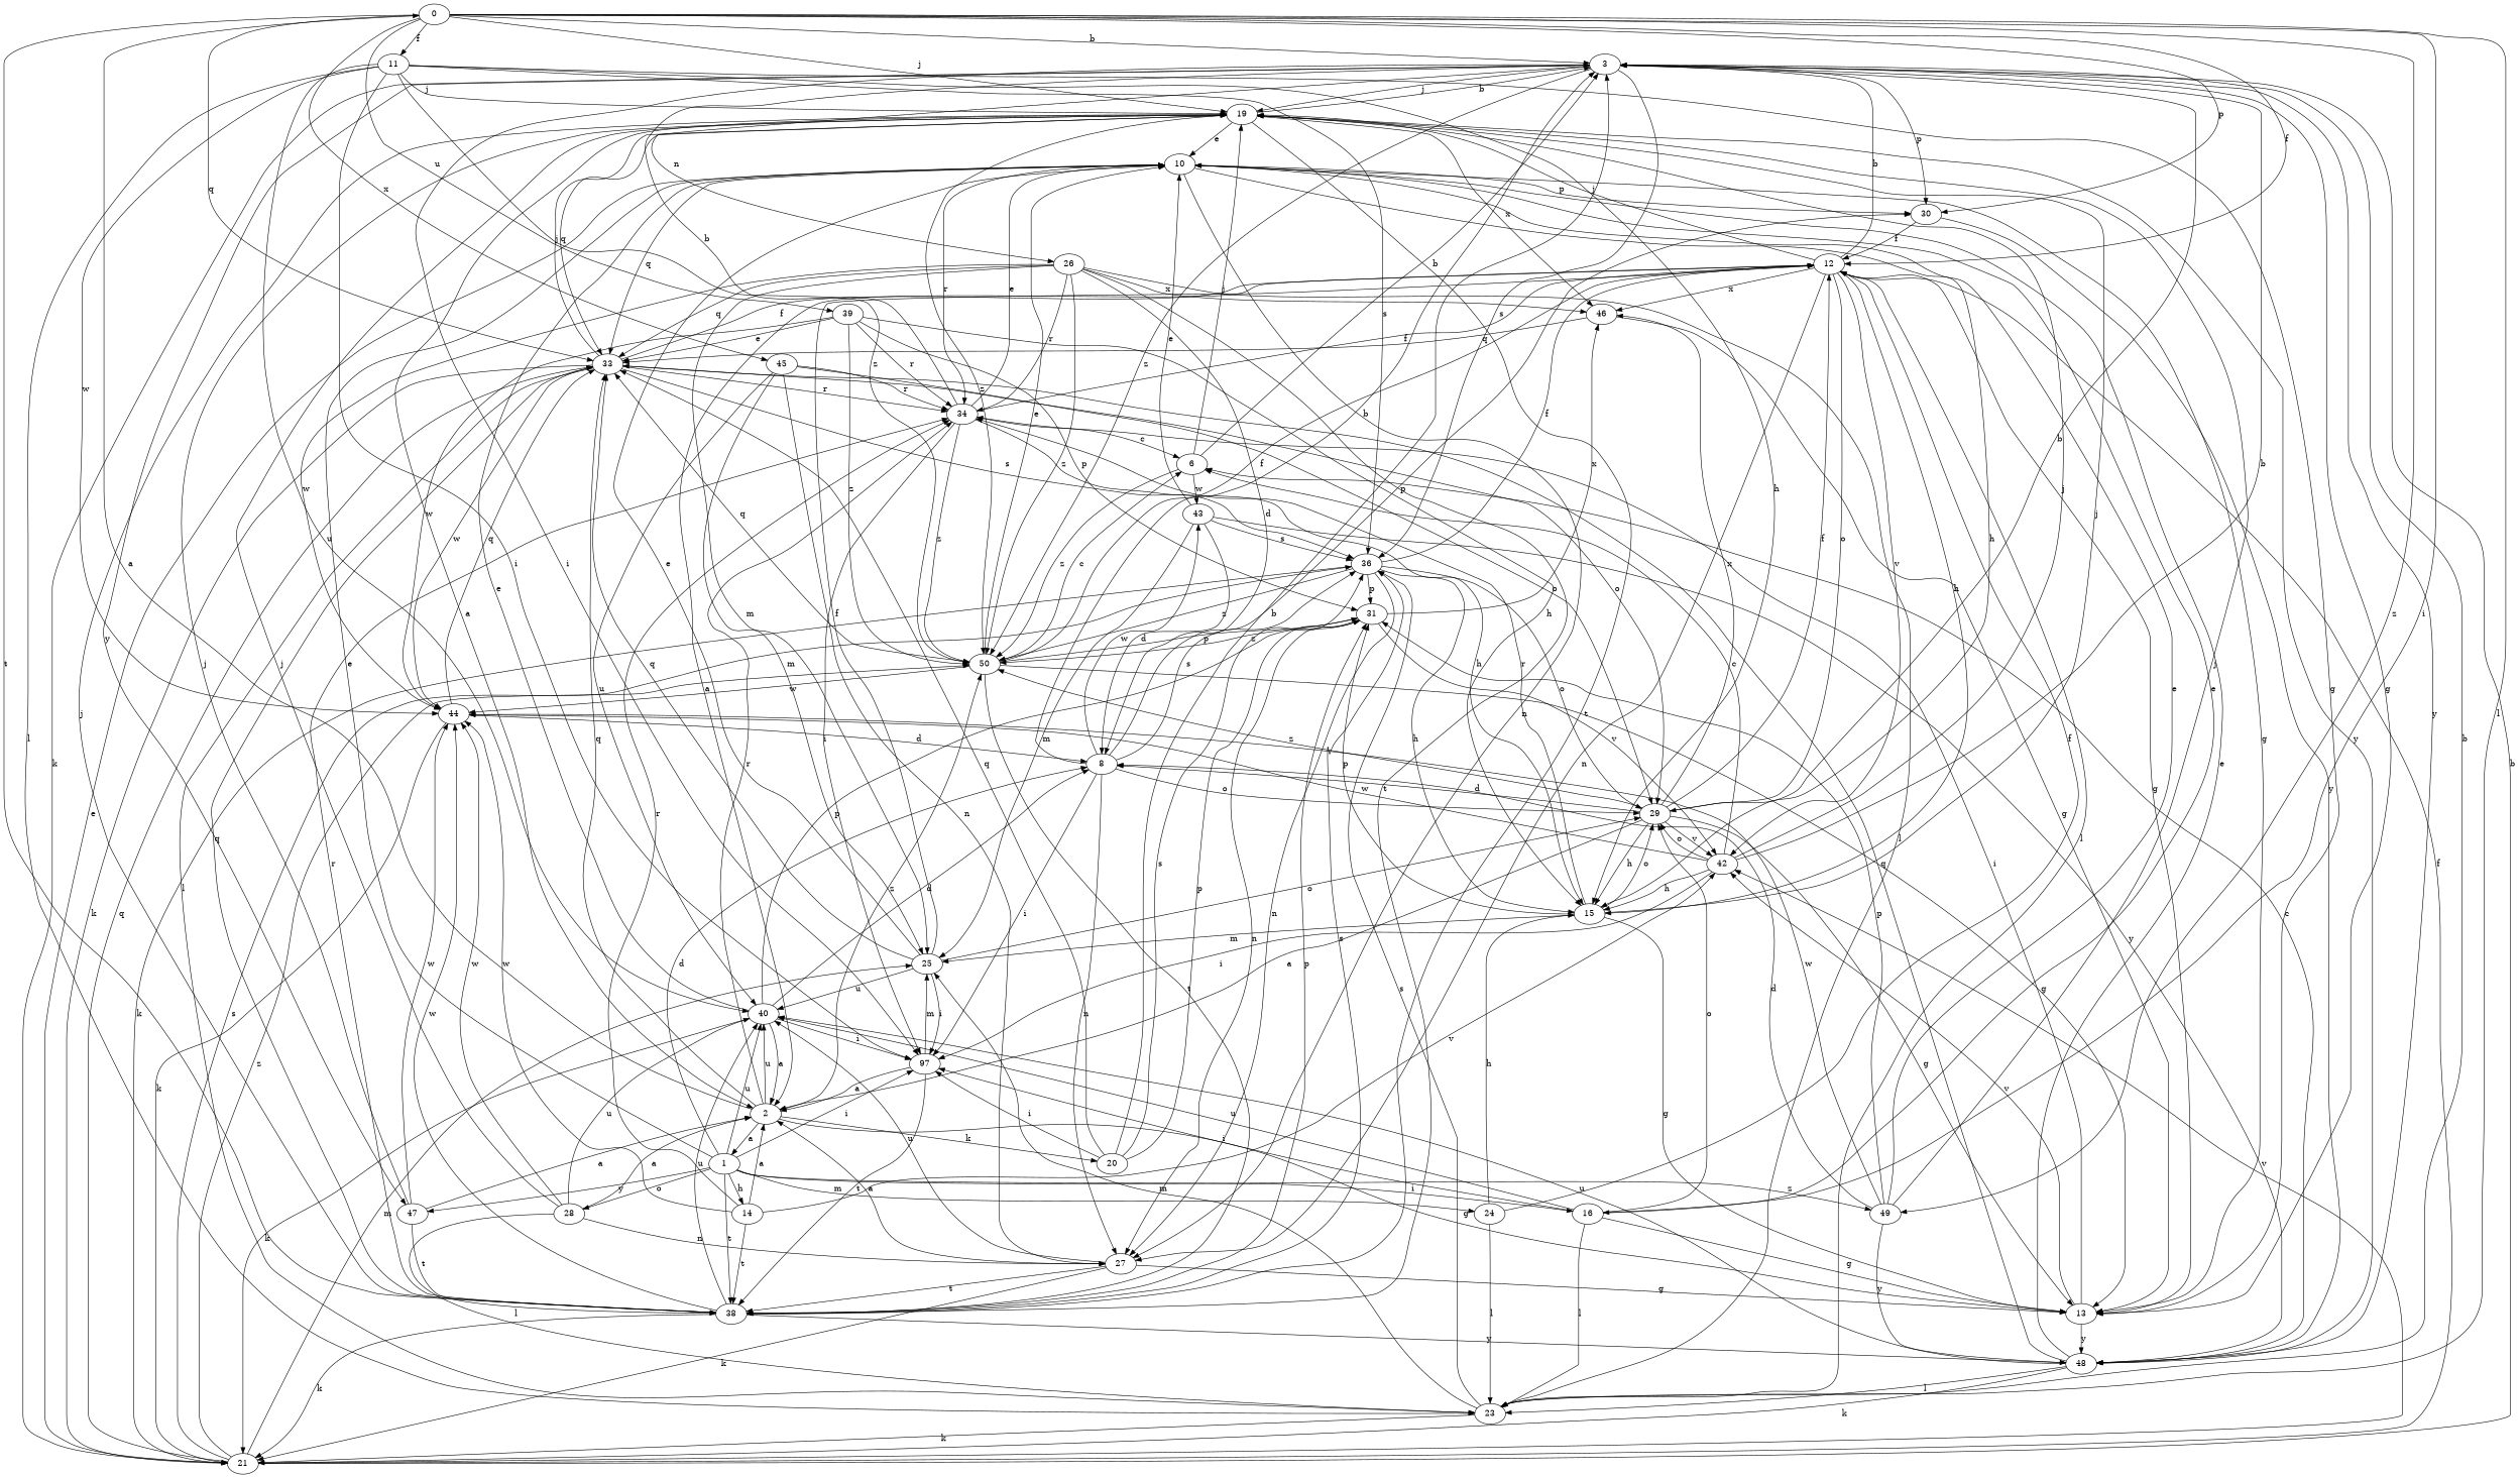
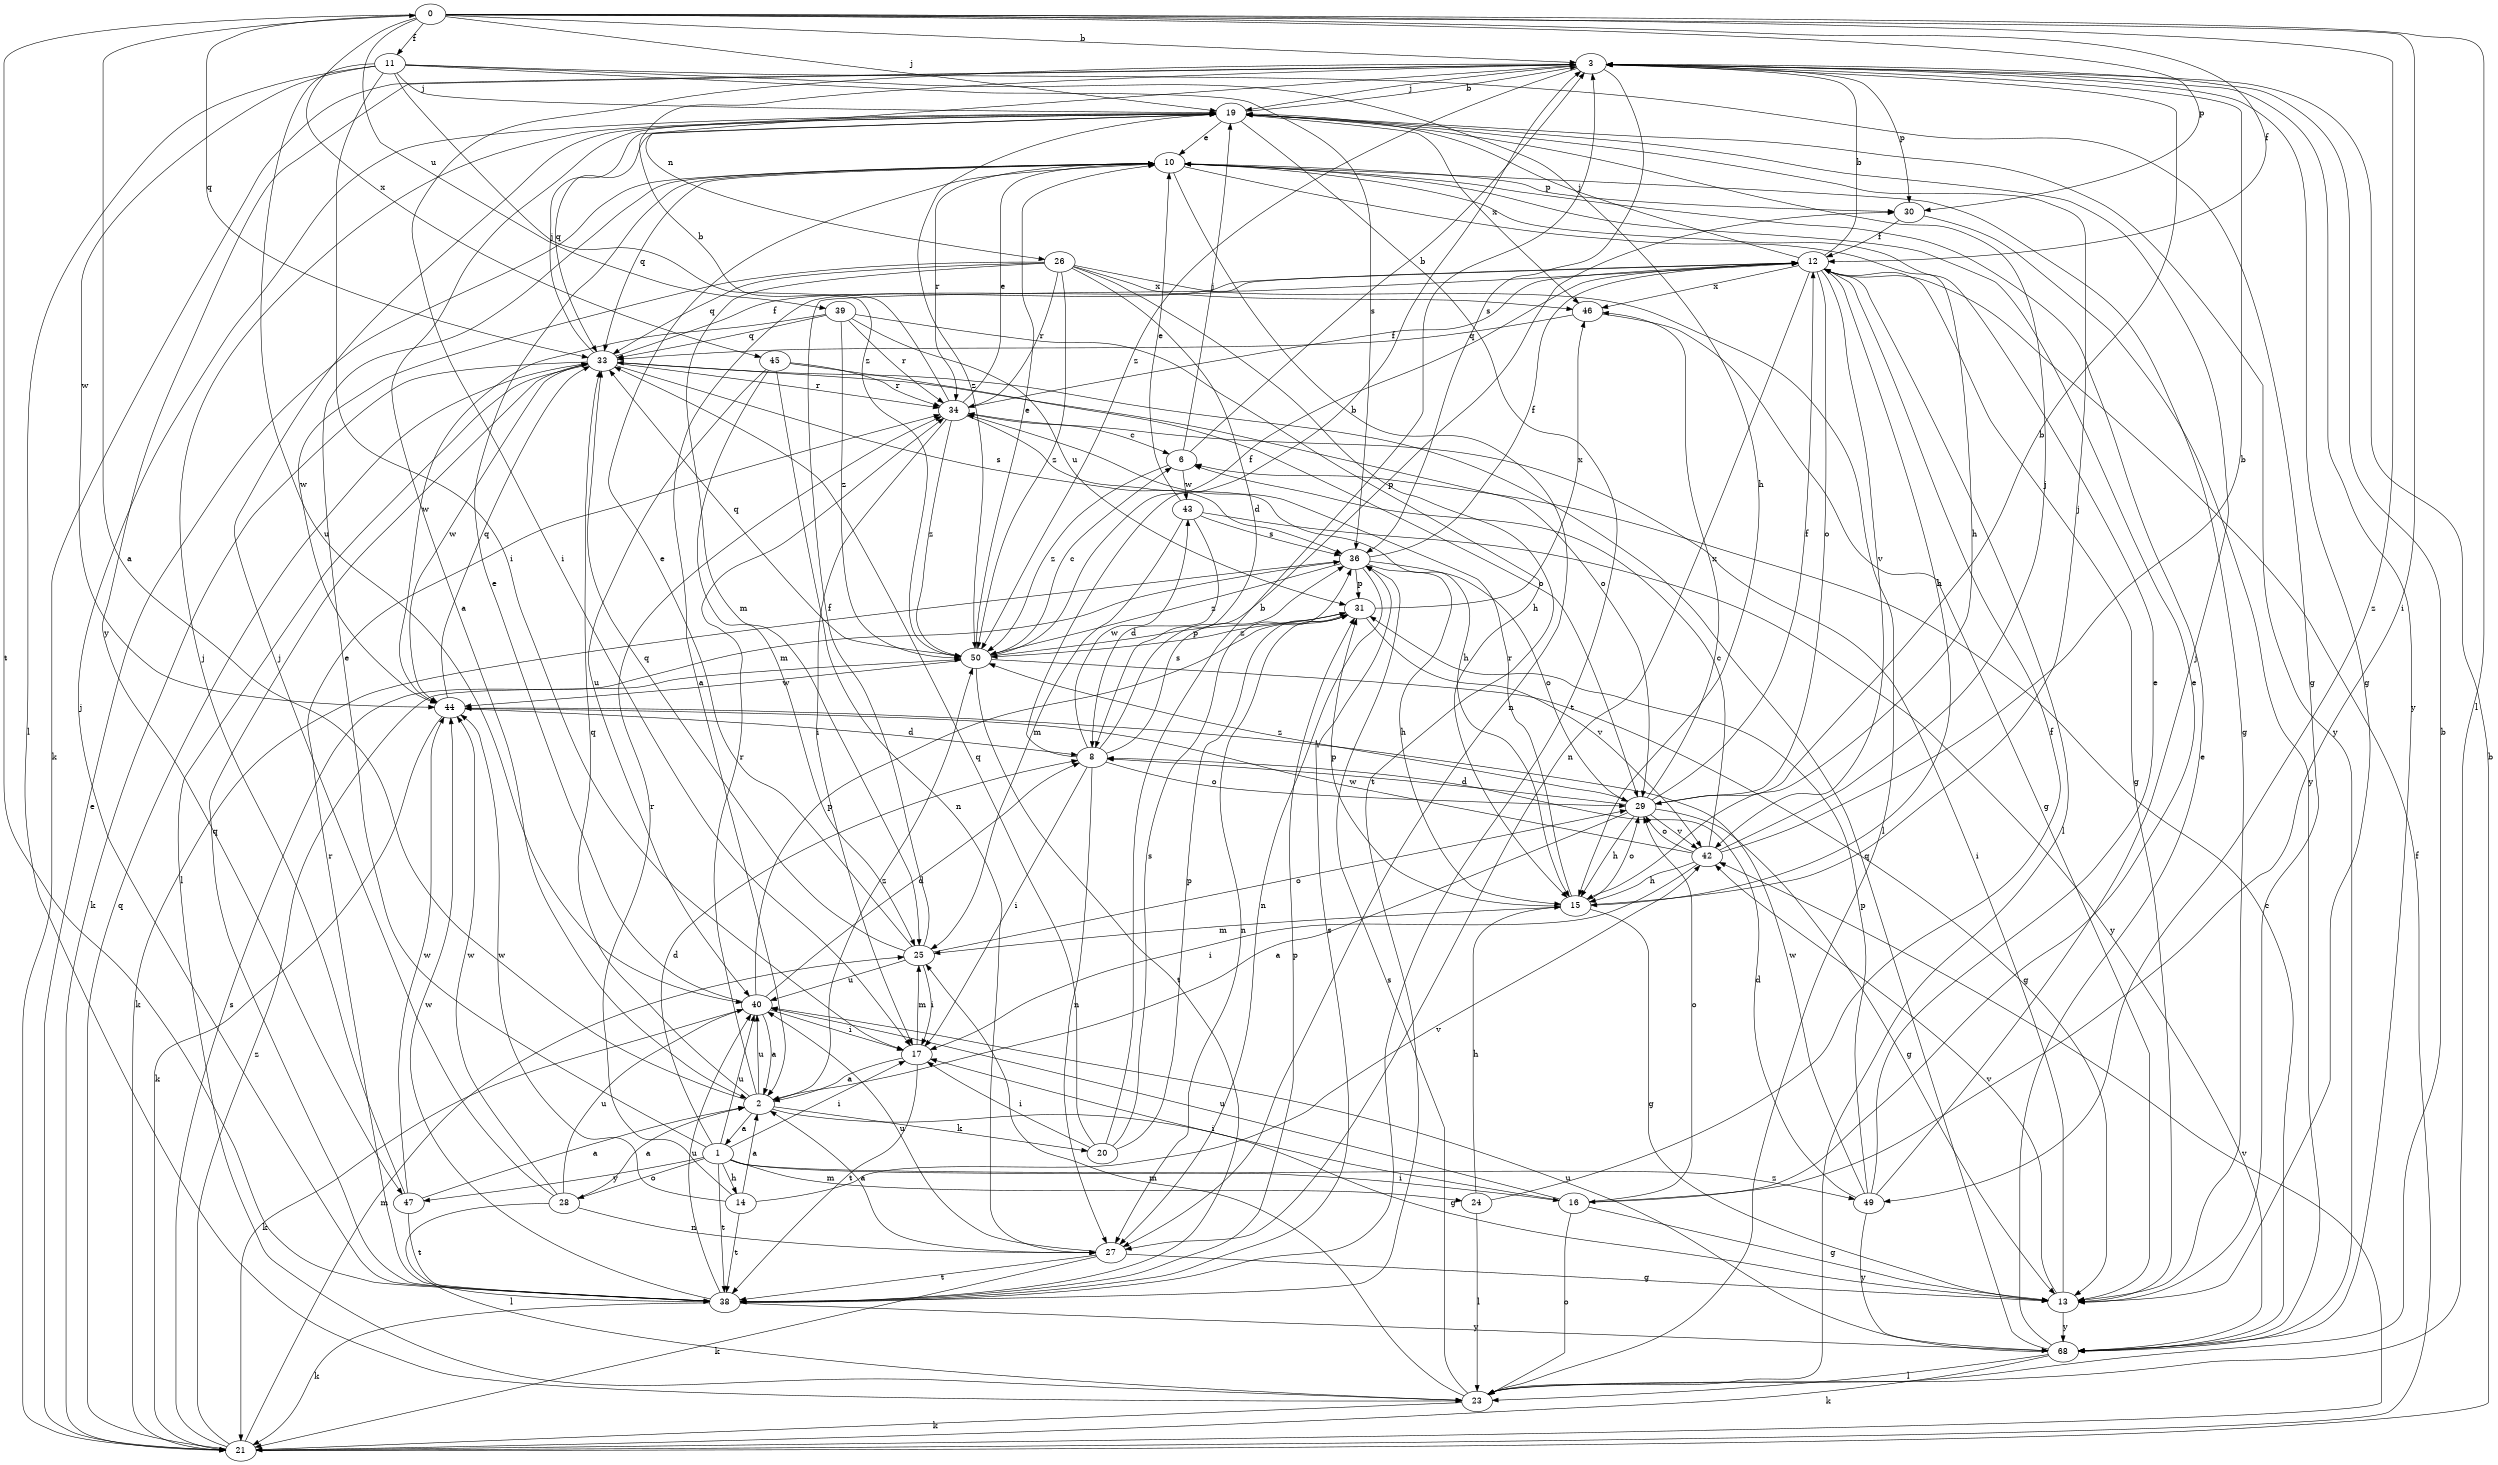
  strict digraph {
    0
    3
    11
    12
    16
    19
    23
    30
    33
    38
    39
    45
    49
-   17 [label=97]
+   17
    47
    13
    50
    21
    26
    36
-   48
+   48 [label=68]
    40
    15
    44
    2
    27
    29
    42
    46
    10
    25
    34
    31
    8
    1
    14
    24
    28
    43
    20
    6
    0 -> 3 [label=b]
    0 -> 11 [label=f]
    0 -> 12 [label=f]
    0 -> 16 [label=i]
    0 -> 19 [label=j]
    0 -> 23 [label=l]
    0 -> 30 [label=p]
    0 -> 33 [label=q]
    0 -> 38 [label=t]
    0 -> 39 [label=u]
    0 -> 45 [label=x]
    0 -> 49 [label=z]
    3 -> 19 [label=j]
    3 -> 30 [label=p]
    3 -> 17 [label=i]
    3 -> 47 [label=y]
    3 -> 13 [label=g]
    3 -> 50 [label=z]
    3 -> 21 [label=k]
    3 -> 26 [label=n]
    3 -> 36 [label=s]
    3 -> 48 [label=y]
    11 -> 19 [label=j]
    11 -> 23 [label=l]
    11 -> 17 [label=i]
    11 -> 13 [label=g]
    11 -> 50 [label=z]
    11 -> 36 [label=s]
    11 -> 40 [label=u]
    11 -> 15 [label=h]
    11 -> 44 [label=w]
    12 -> 3 [label=b]
    12 -> 19 [label=j]
    12 -> 23 [label=l]
    12 -> 13 [label=g]
    12 -> 15 [label=h]
    12 -> 2 [label=a]
    12 -> 27 [label=n]
    12 -> 29 [label=o]
    12 -> 42 [label=v]
    12 -> 46 [label=x]
-   16 -> 23 [label=l]
+   16 -> 23 [label=o]
    16 -> 17 [label=i]
    16 -> 13 [label=g]
    16 -> 40 [label=u]
    16 -> 29 [label=o]
    16 -> 10 [label=e]
    19 -> 3 [label=b]
    19 -> 33 [label=q]
    19 -> 38 [label=t]
    19 -> 50 [label=z]
    19 -> 48 [label=y]
    19 -> 2 [label=a]
    19 -> 46 [label=x]
    19 -> 10 [label=e]
    23 -> 3 [label=b]
    23 -> 21 [label=k]
    23 -> 36 [label=s]
    23 -> 25 [label=m]
    30 -> 12 [label=f]
    30 -> 48 [label=y]
    33 -> 12 [label=f]
    33 -> 19 [label=j]
    33 -> 23 [label=l]
    33 -> 21 [label=k]
    33 -> 36 [label=s]
    33 -> 44 [label=w]
    33 -> 29 [label=o]
    33 -> 34 [label=r]
    38 -> 19 [label=j]
    38 -> 33 [label=q]
    38 -> 21 [label=k]
    38 -> 36 [label=s]
    38 -> 48 [label=y]
    38 -> 40 [label=u]
    38 -> 44 [label=w]
    38 -> 34 [label=r]
    38 -> 31 [label=p]
-   39 -> 33 [label=e]
+   39 -> 33 [label=q]
    39 -> 50 [label=z]
    39 -> 15 [label=h]
    39 -> 44 [label=w]
    39 -> 34 [label=r]
-   39 -> 31 [label=p]
+   39 -> 31 [label=u]
    45 -> 40 [label=u]
    45 -> 27 [label=n]
    45 -> 29 [label=o]
    45 -> 25 [label=m]
    45 -> 34 [label=r]
    49 -> 19 [label=j]
    49 -> 48 [label=y]
    49 -> 44 [label=w]
    49 -> 10 [label=e]
    49 -> 31 [label=p]
    49 -> 8 [label=d]
    17 -> 38 [label=t]
    17 -> 2 [label=a]
    17 -> 25 [label=m]
    47 -> 19 [label=j]
    47 -> 38 [label=t]
    47 -> 44 [label=w]
    47 -> 2 [label=a]
    13 -> 48 [label=y]
    13 -> 42 [label=v]
    13 -> 34 [label=i]
    50 -> 12 [label=f]
    50 -> 33 [label=q]
    50 -> 38 [label=t]
    50 -> 13 [label=g]
    50 -> 44 [label=w]
    50 -> 10 [label=e]
    50 -> 31 [label=p]
    50 -> 6 [label=c]
    21 -> 3 [label=b]
    21 -> 12 [label=f]
    21 -> 33 [label=q]
    21 -> 50 [label=z]
    21 -> 36 [label=s]
    21 -> 42 [label=v]
    21 -> 10 [label=e]
    21 -> 25 [label=m]
    26 -> 23 [label=l]
    26 -> 33 [label=q]
    26 -> 38 [label=t]
    26 -> 50 [label=z]
    26 -> 44 [label=w]
    26 -> 46 [label=x]
    26 -> 25 [label=m]
    26 -> 34 [label=r]
    26 -> 8 [label=d]
    36 -> 12 [label=f]
    36 -> 50 [label=z]
    36 -> 21 [label=k]
    36 -> 15 [label=h]
    36 -> 27 [label=n]
    36 -> 29 [label=o]
    36 -> 31 [label=p]
    48 -> 23 [label=l]
    48 -> 33 [label=q]
    48 -> 21 [label=k]
    48 -> 40 [label=u]
    48 -> 10 [label=e]
    48 -> 6 [label=c]
    40 -> 17 [label=i]
    40 -> 21 [label=k]
    40 -> 2 [label=a]
    40 -> 10 [label=e]
    40 -> 31 [label=p]
    40 -> 8 [label=d]
    15 -> 19 [label=j]
    15 -> 13 [label=g]
    15 -> 29 [label=o]
    15 -> 25 [label=m]
    15 -> 34 [label=r]
    15 -> 31 [label=p]
    44 -> 33 [label=q]
    44 -> 21 [label=k]
    44 -> 8 [label=d]
    2 -> 0 [label=a]
    2 -> 33 [label=q]
    2 -> 13 [label=g]
    2 -> 50 [label=z]
    2 -> 40 [label=u]
    2 -> 34 [label=r]
    2 -> 1 [label=a]
    2 -> 20 [label=k]
    27 -> 38 [label=t]
    27 -> 13 [label=g]
    27 -> 21 [label=k]
    27 -> 40 [label=u]
    27 -> 2 [label=a]
    29 -> 3 [label=b]
    29 -> 12 [label=f]
    29 -> 13 [label=g]
    29 -> 50 [label=z]
    29 -> 15 [label=h]
    29 -> 2 [label=a]
    29 -> 42 [label=v]
    29 -> 46 [label=x]
    29 -> 8 [label=d]
    42 -> 3 [label=b]
    42 -> 19 [label=j]
    42 -> 17 [label=i]
    42 -> 15 [label=h]
    42 -> 44 [label=w]
    42 -> 29 [label=o]
    42 -> 6 [label=c]
    46 -> 33 [label=q]
    46 -> 13 [label=g]
    10 -> 30 [label=p]
    10 -> 33 [label=q]
    10 -> 13 [label=g]
    10 -> 15 [label=h]
    10 -> 27 [label=n]
    10 -> 34 [label=r]
    25 -> 12 [label=f]
    25 -> 33 [label=q]
    25 -> 17 [label=i]
    25 -> 40 [label=u]
    25 -> 29 [label=o]
    25 -> 10 [label=e]
    34 -> 3 [label=b]
    34 -> 12 [label=f]
    34 -> 17 [label=i]
    34 -> 50 [label=z]
    34 -> 15 [label=h]
    34 -> 10 [label=e]
    34 -> 6 [label=c]
    31 -> 50 [label=z]
    31 -> 27 [label=n]
    31 -> 42 [label=v]
    31 -> 46 [label=x]
    8 -> 3 [label=b]
    8 -> 30 [label=p]
    8 -> 17 [label=i]
    8 -> 36 [label=s]
    8 -> 27 [label=n]
    8 -> 29 [label=o]
    8 -> 43 [label=w]
    1 -> 16 [label=i]
    1 -> 38 [label=t]
    1 -> 49 [label=z]
    1 -> 17 [label=i]
    1 -> 47 [label=y]
    1 -> 40 [label=u]
    1 -> 10 [label=e]
    1 -> 8 [label=d]
    1 -> 14 [label=h]
    1 -> 24 [label=m]
    1 -> 28 [label=o]
    14 -> 38 [label=t]
    14 -> 44 [label=w]
    14 -> 2 [label=a]
    14 -> 42 [label=v]
    14 -> 34 [label=r]
    24 -> 12 [label=f]
    24 -> 23 [label=l]
    24 -> 15 [label=h]
    28 -> 19 [label=j]
    28 -> 23 [label=l]
    28 -> 40 [label=u]
    28 -> 44 [label=w]
    28 -> 2 [label=a]
    28 -> 27 [label=n]
    43 -> 36 [label=s]
    43 -> 48 [label=y]
    43 -> 10 [label=e]
    43 -> 25 [label=m]
    43 -> 8 [label=d]
    20 -> 3 [label=b]
    20 -> 33 [label=q]
    20 -> 17 [label=i]
    20 -> 36 [label=s]
    20 -> 31 [label=p]
    6 -> 3 [label=b]
    6 -> 19 [label=j]
    6 -> 50 [label=z]
    6 -> 43 [label=w]
  }
